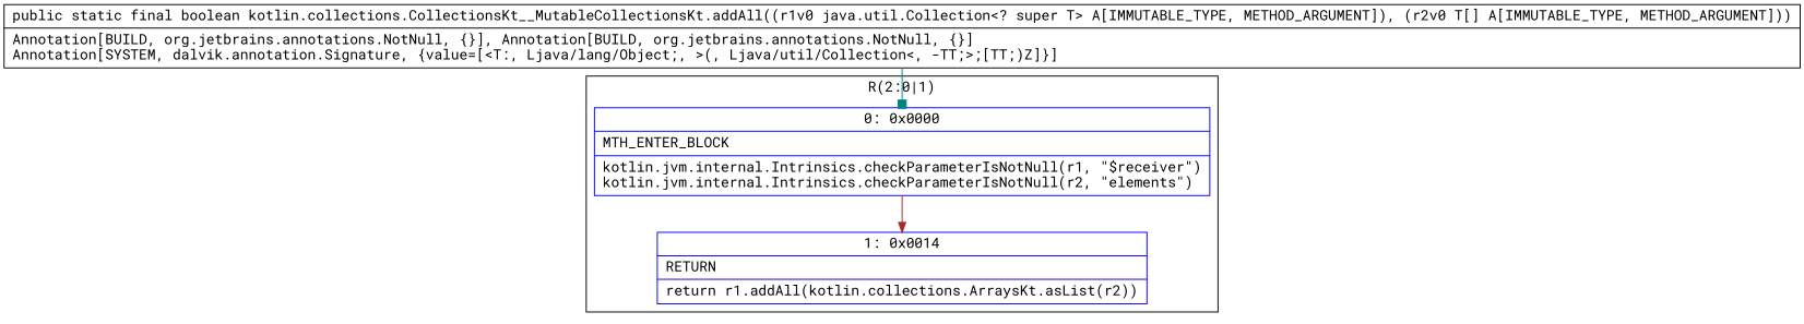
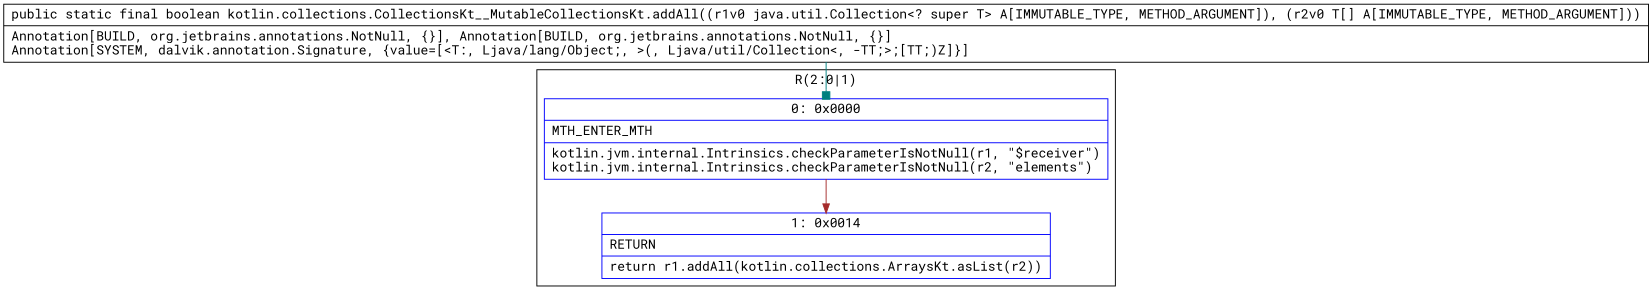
  digraph {
    fontname="Roboto Mono"
    node [color=blue shape=record fontname="Roboto Mono"]
    edge [fontname="Roboto Mono"]
-   n1 [label="{0\:\ 0x0000|MTH_ENTER_BLOCK\l|kotlin.jvm.internal.Intrinsics.checkParameterIsNotNull(r1, \"$receiver\")\lkotlin.jvm.internal.Intrinsics.checkParameterIsNotNull(r2, \"elements\")\l}"]
+   n1 [label="{0\:\ 0x0000|MTH_ENTER_MTH\l|kotlin.jvm.internal.Intrinsics.checkParameterIsNotNull(r1, \"$receiver\")\lkotlin.jvm.internal.Intrinsics.checkParameterIsNotNull(r2, \"elements\")\l}"]
    n2 [label="{1\:\ 0x0014|RETURN\l|return r1.addAll(kotlin.collections.ArraysKt.asList(r2))\l}"]
    n3 [label="{public static final boolean kotlin.collections.CollectionsKt__MutableCollectionsKt.addAll((r1v0 java.util.Collection\<? super T\> A[IMMUTABLE_TYPE, METHOD_ARGUMENT]), (r2v0 T[] A[IMMUTABLE_TYPE, METHOD_ARGUMENT]))  | Annotation[BUILD, org.jetbrains.annotations.NotNull, \{\}], Annotation[BUILD, org.jetbrains.annotations.NotNull, \{\}]\lAnnotation[SYSTEM, dalvik.annotation.Signature, \{value=[\<T:, Ljava\/lang\/Object;, \>(, Ljava\/util\/Collection\<, \-TT;\>;[TT;)Z]\}]\l}" color=""]
    subgraph cluster_1 {
      label="R(2:0|1)"
      n1
      n2
    }
    n1 -> n2 [color=brown arrowhead=normal]
    n3 -> n1 [color=teal arrowhead=box]
  }
